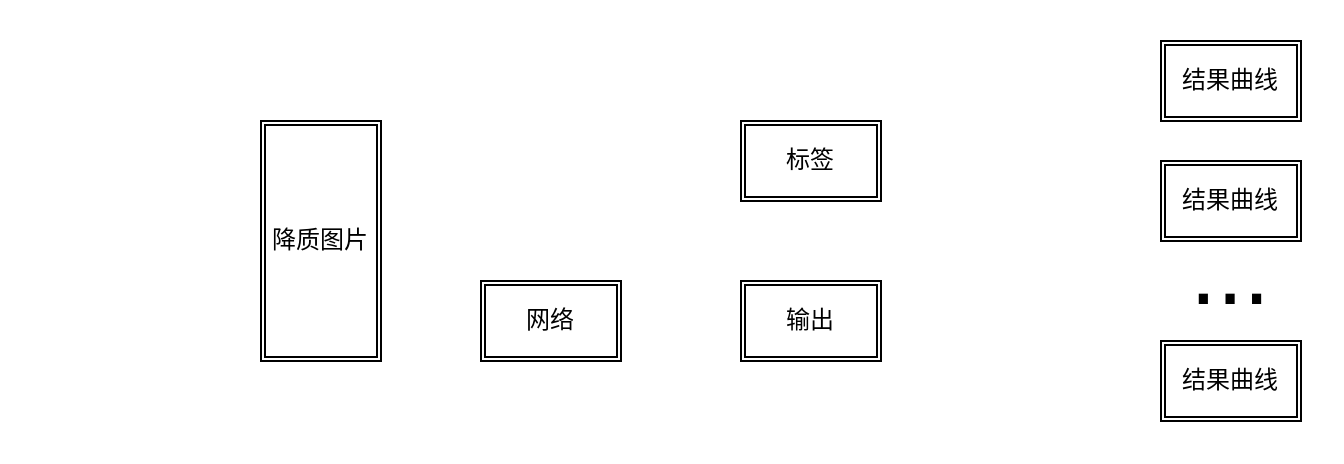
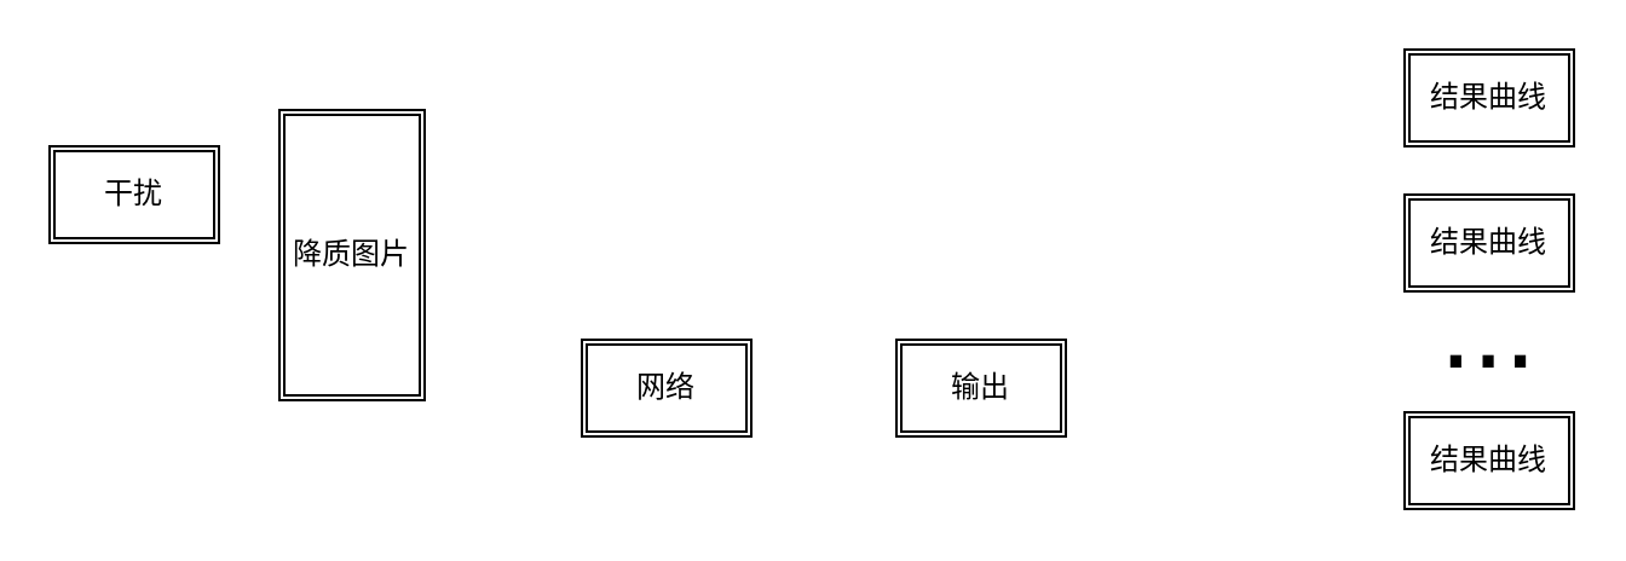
  <mxCell id="0" />
  <mxCell id="1" parent="0" />
  <mxCell id="2" value="网络" style="shape=ext;double=1;rounded=0;whiteSpace=wrap;html=1;" vertex="1" parent="1"><mxGeometry x="240" y="140" width="70" height="40" as="geometry" /></mxCell>
  <mxCell id="3" value="输出" style="shape=ext;double=1;rounded=0;whiteSpace=wrap;html=1;" vertex="1" parent="1"><mxGeometry x="370" y="140" width="70" height="40" as="geometry" /></mxCell>
- <mxCell id="4" value="标签" style="shape=ext;double=1;rounded=0;whiteSpace=wrap;html=1;" vertex="1" parent="1"><mxGeometry x="370" y="60" width="70" height="40" as="geometry" /></mxCell>
- <mxCell id="6" value="降质图片" style="shape=ext;double=1;rounded=0;whiteSpace=wrap;html=1;" vertex="1" parent="1"><mxGeometry x="130" y="60" width="60" height="120" as="geometry" /></mxCell>
+ <mxCell id="5" value="干扰" style="shape=ext;double=1;rounded=0;whiteSpace=wrap;html=1;" vertex="1" parent="1"><mxGeometry x="20" y="60" width="70" height="40" as="geometry" /></mxCell>
+ <mxCell id="6" value="降质图片" style="shape=ext;double=1;rounded=0;whiteSpace=wrap;html=1;" vertex="1" parent="1"><mxGeometry x="115" y="45" width="60" height="120" as="geometry" /></mxCell>
  <mxCell id="7" value="结果曲线" style="shape=ext;double=1;rounded=0;whiteSpace=wrap;html=1;" vertex="1" parent="1"><mxGeometry x="580" y="20" width="70" height="40" as="geometry" /></mxCell>
  <mxCell id="8" value="结果曲线" style="shape=ext;double=1;rounded=0;whiteSpace=wrap;html=1;" vertex="1" parent="1"><mxGeometry x="580" y="80" width="70" height="40" as="geometry" /></mxCell>
  <mxCell id="9" value="结果曲线" style="shape=ext;double=1;rounded=0;whiteSpace=wrap;html=1;" vertex="1" parent="1"><mxGeometry x="580" y="170" width="70" height="40" as="geometry" /></mxCell>
  <mxCell id="10" value="&lt;font style=&quot;font-size: 48px&quot;&gt;...&lt;/font&gt;" style="text;html=1;strokeColor=none;fillColor=none;align=center;verticalAlign=middle;whiteSpace=wrap;rounded=0;" vertex="1" parent="1"><mxGeometry x="585" y="120" width="60" height="30" as="geometry" /></mxCell>
